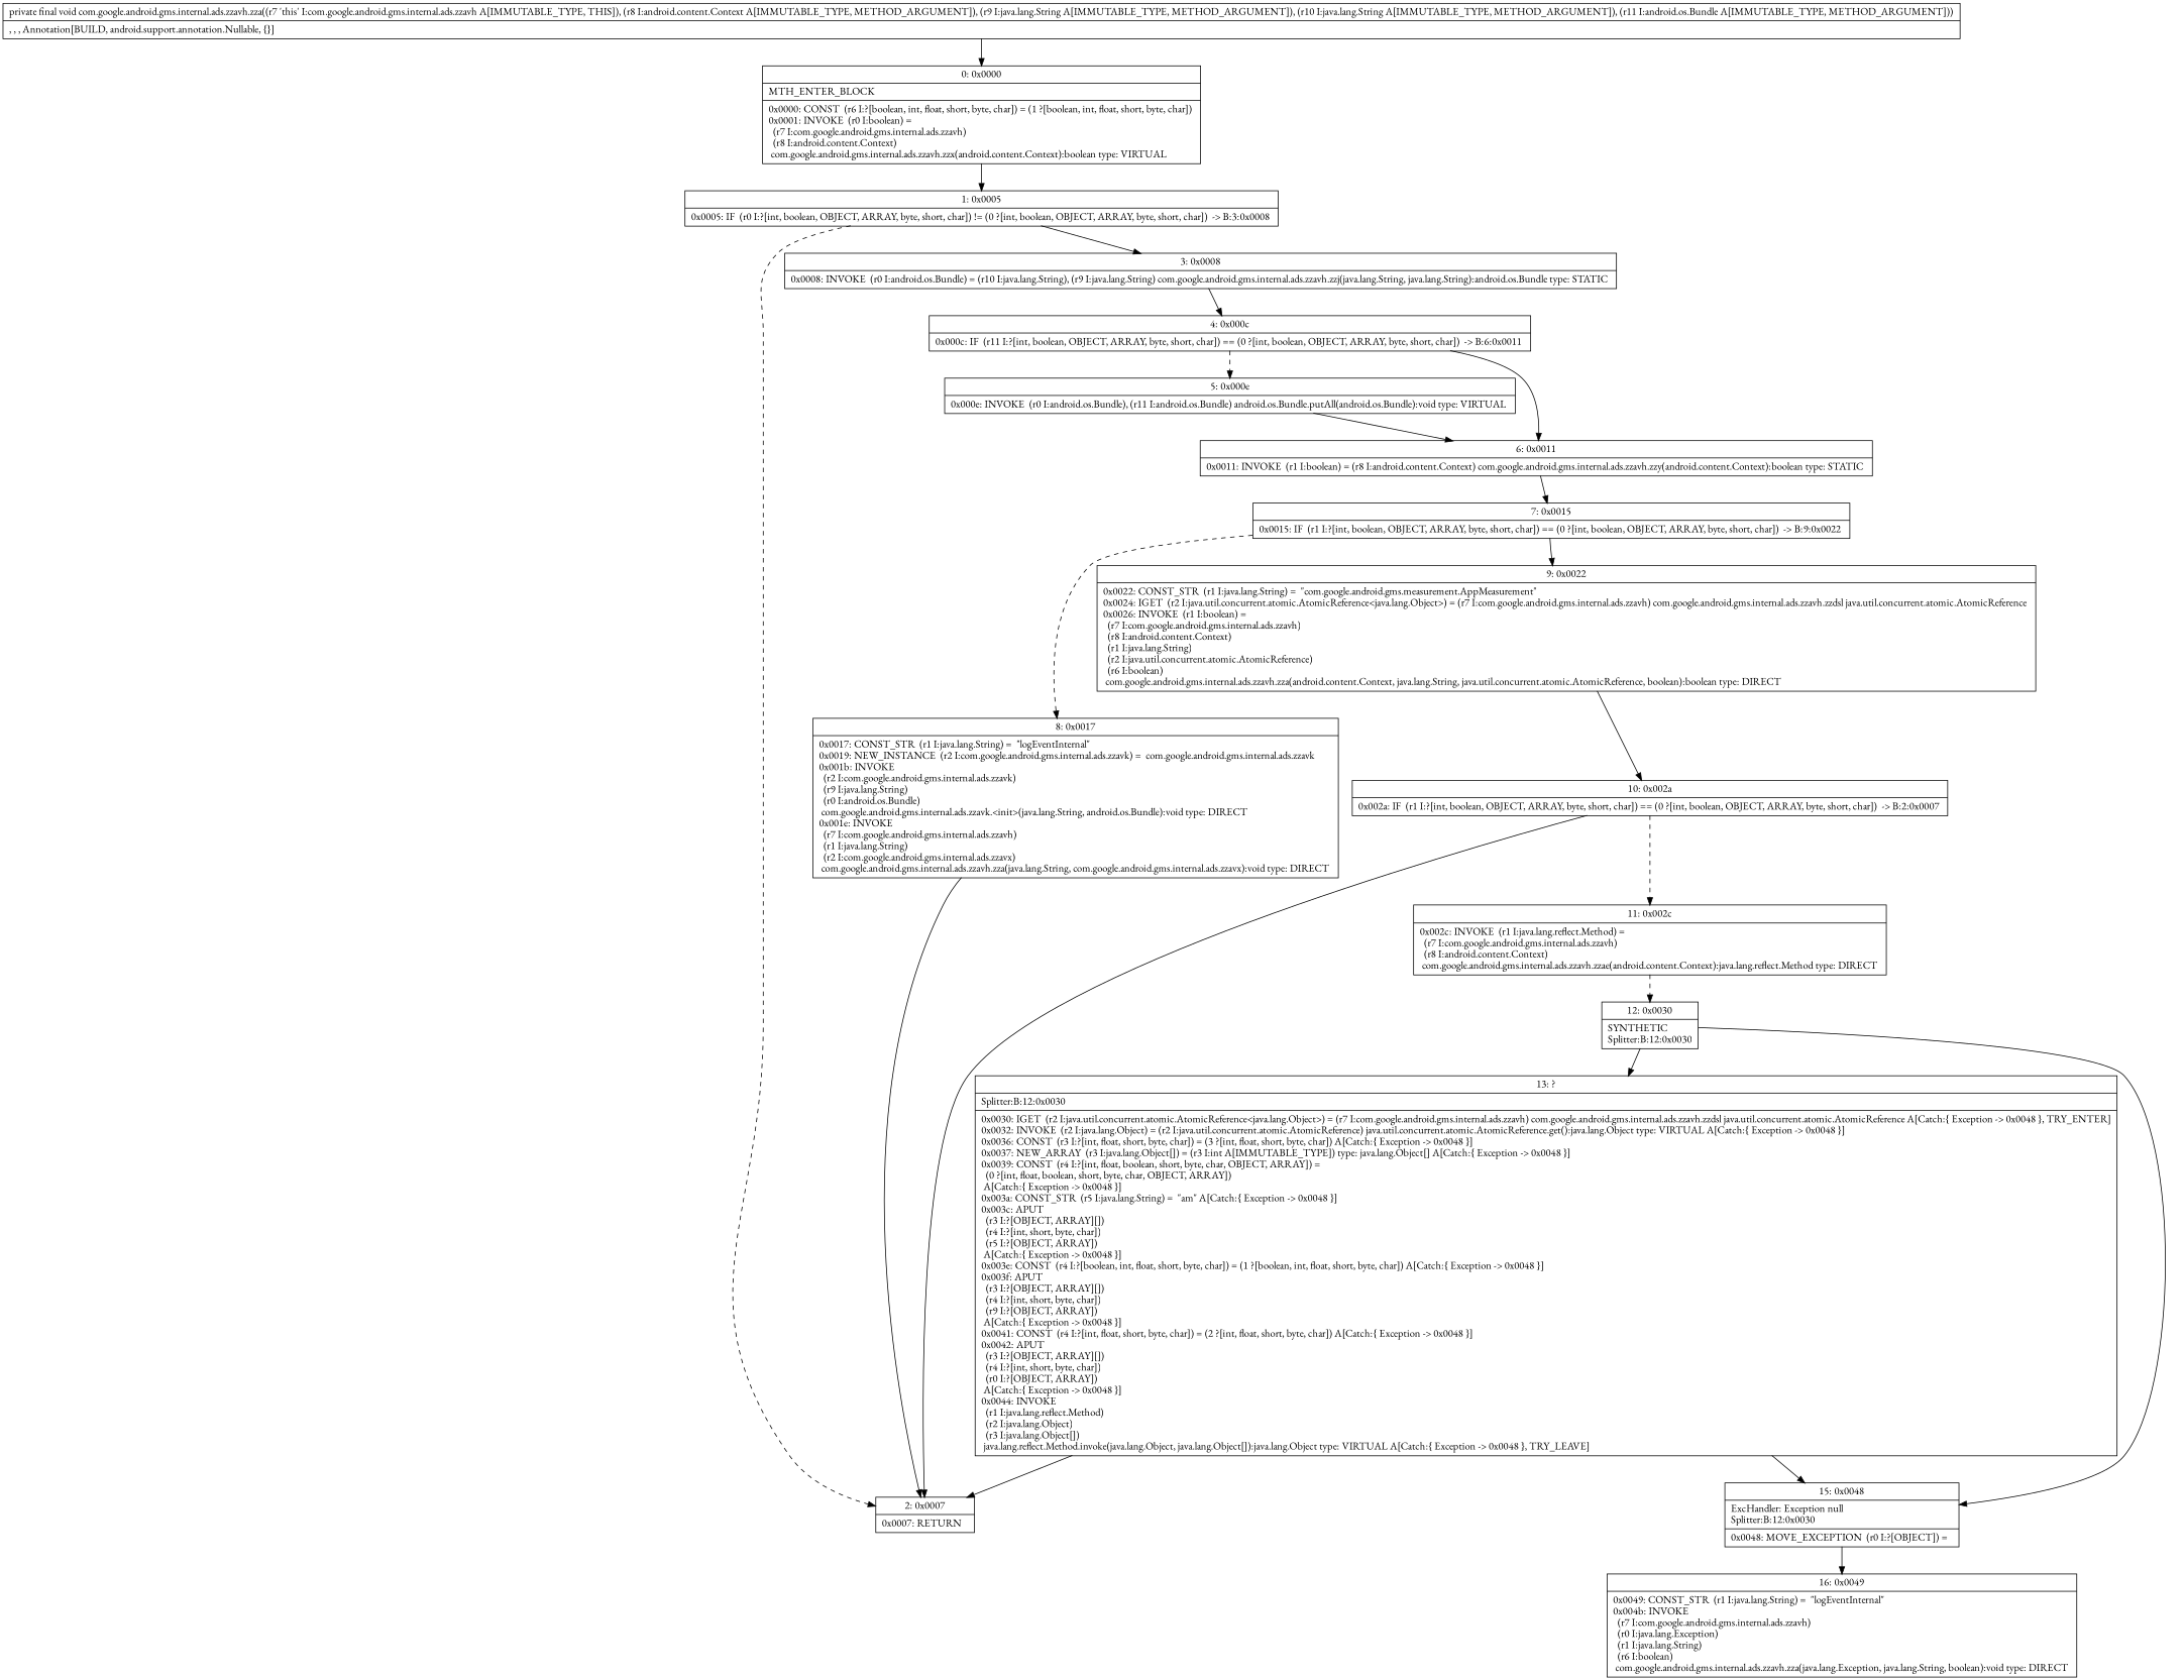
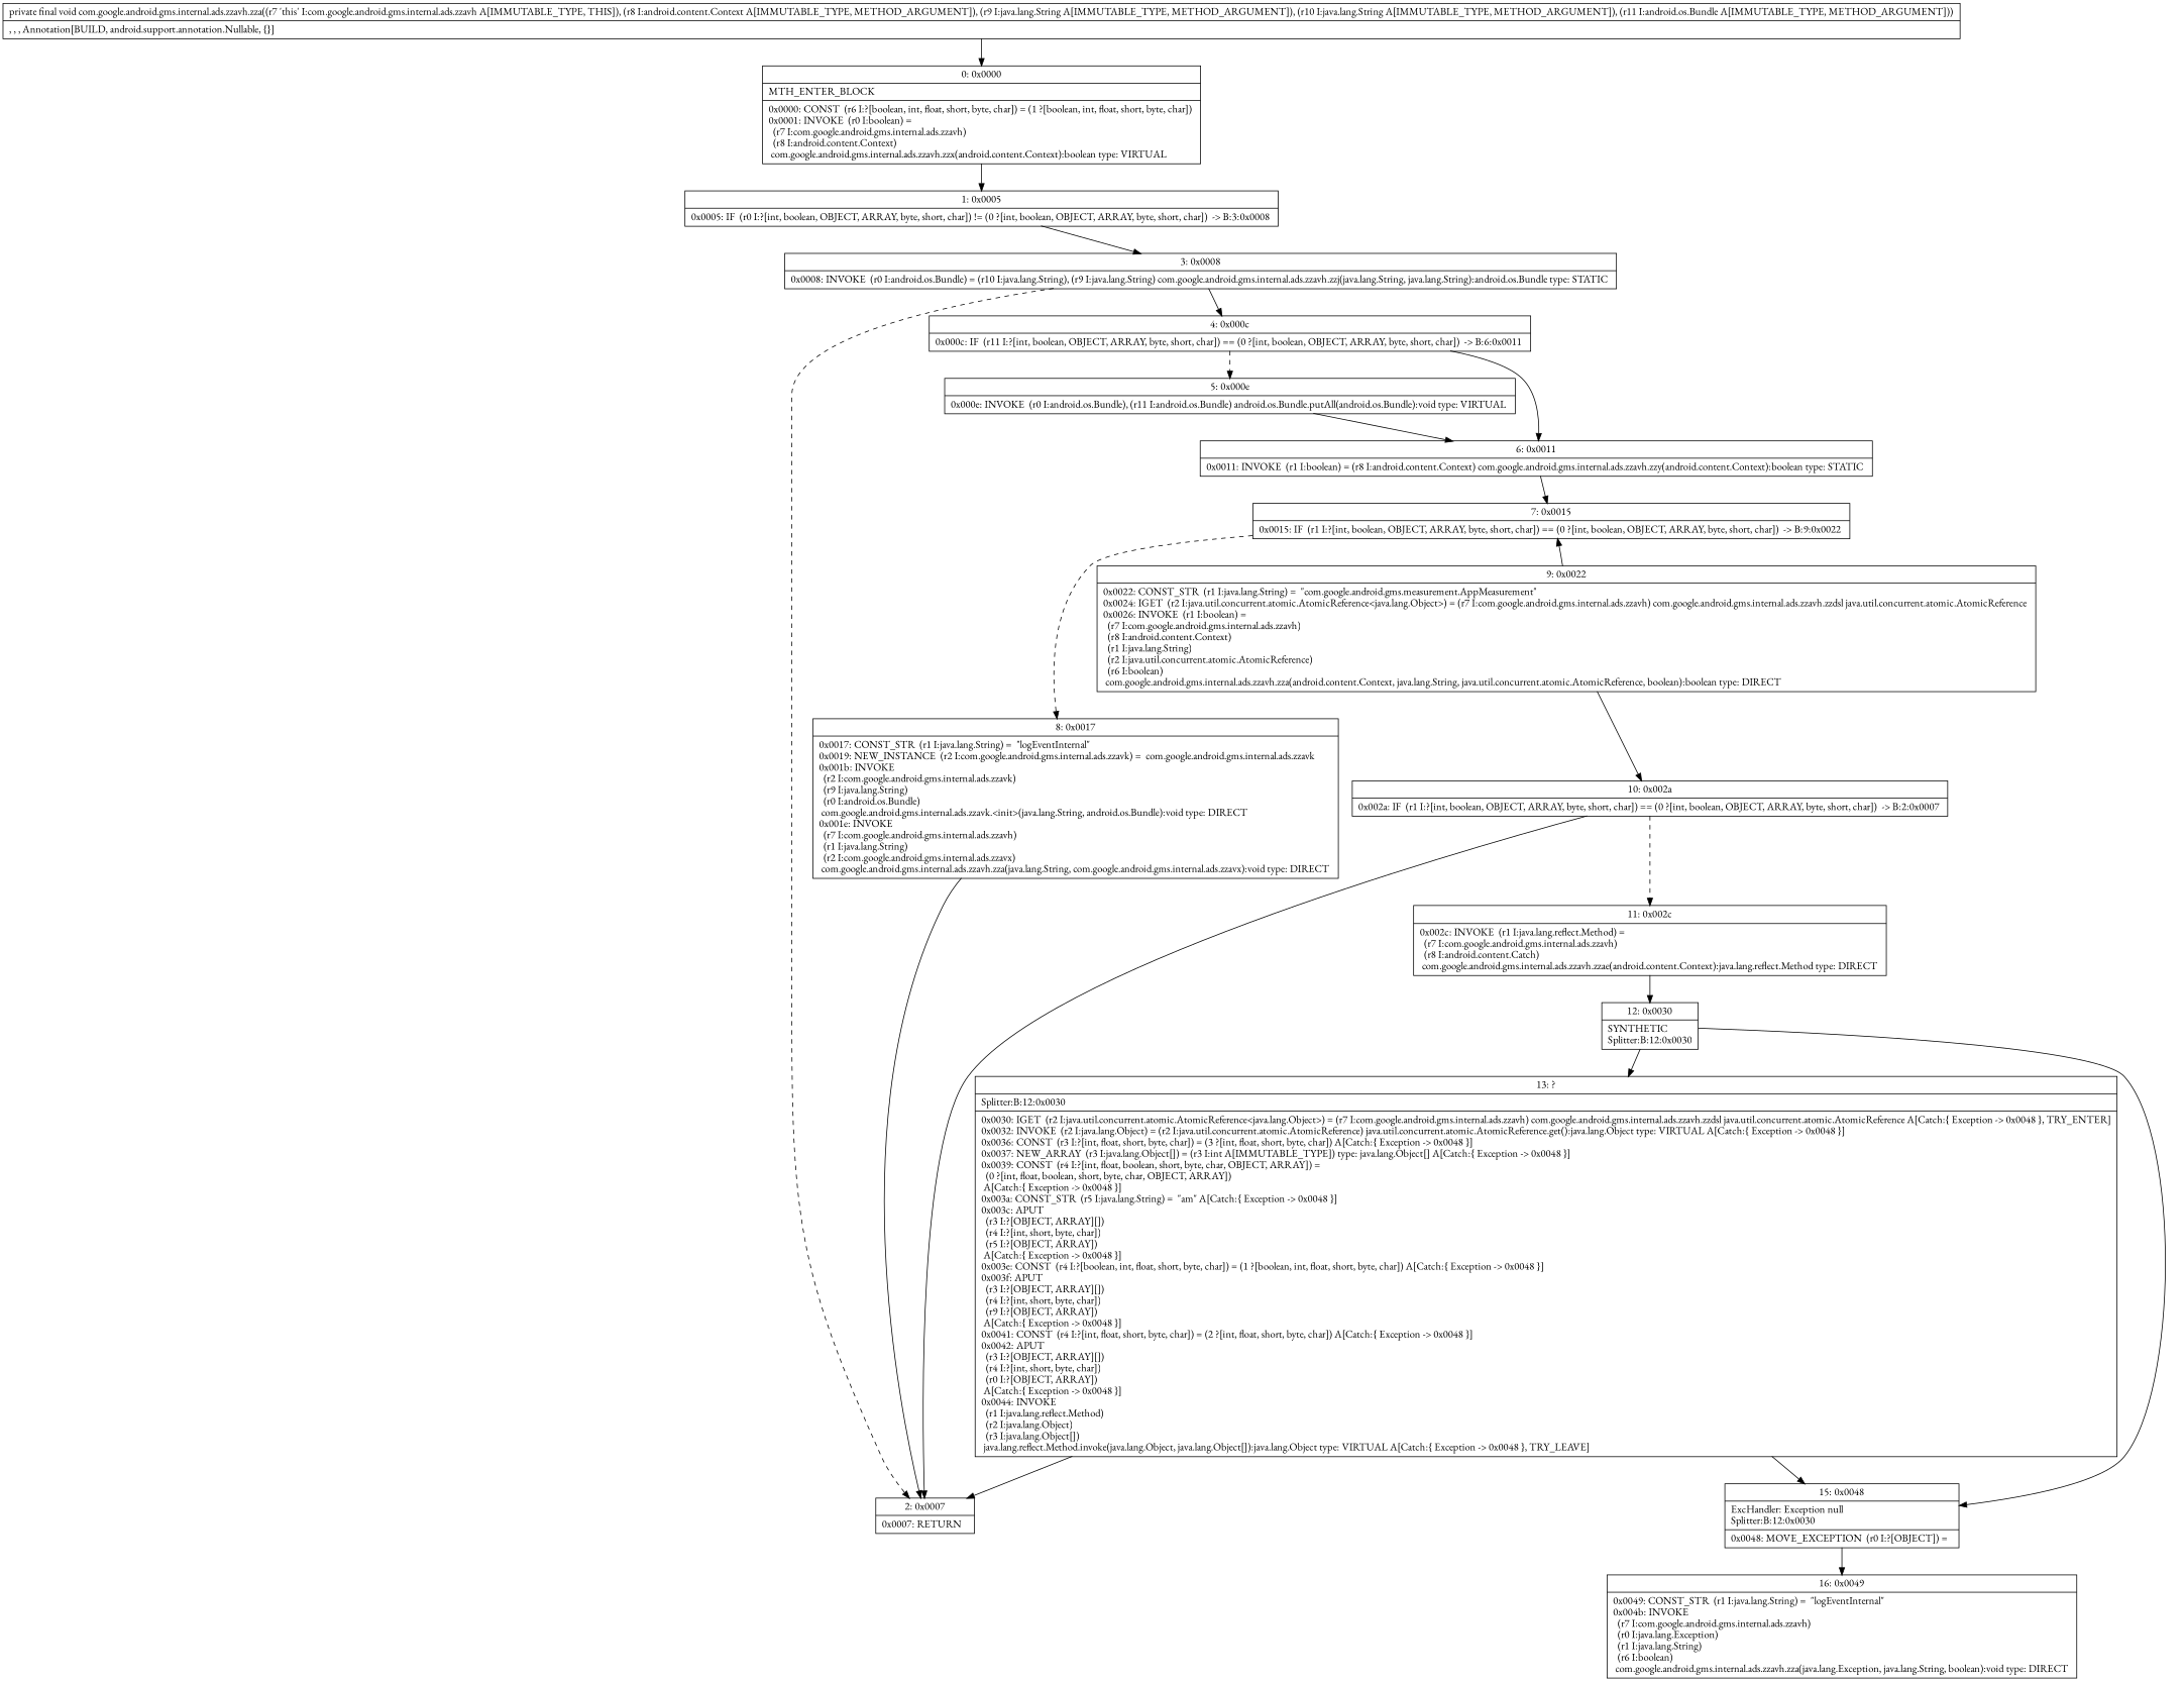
  digraph {
    fontname="EB Garamond"
    node [fontname="EB Garamond" shape=record]
    edge [fontname="EB Garamond"]
    n1 [label="{0\:\ 0x0000|MTH_ENTER_BLOCK\l|0x0000: CONST  (r6 I:?[boolean, int, float, short, byte, char]) = (1 ?[boolean, int, float, short, byte, char]) \l0x0001: INVOKE  (r0 I:boolean) = \l  (r7 I:com.google.android.gms.internal.ads.zzavh)\l  (r8 I:android.content.Context)\l com.google.android.gms.internal.ads.zzavh.zzx(android.content.Context):boolean type: VIRTUAL \l}"]
    n2 [label="{1\:\ 0x0005|0x0005: IF  (r0 I:?[int, boolean, OBJECT, ARRAY, byte, short, char]) != (0 ?[int, boolean, OBJECT, ARRAY, byte, short, char])  \-\> B:3:0x0008 \l}"]
    n3 [label="{2\:\ 0x0007|0x0007: RETURN   \l}"]
    n4 [label="{3\:\ 0x0008|0x0008: INVOKE  (r0 I:android.os.Bundle) = (r10 I:java.lang.String), (r9 I:java.lang.String) com.google.android.gms.internal.ads.zzavh.zzj(java.lang.String, java.lang.String):android.os.Bundle type: STATIC \l}"]
    n5 [label="{4\:\ 0x000c|0x000c: IF  (r11 I:?[int, boolean, OBJECT, ARRAY, byte, short, char]) == (0 ?[int, boolean, OBJECT, ARRAY, byte, short, char])  \-\> B:6:0x0011 \l}"]
    n6 [label="{5\:\ 0x000e|0x000e: INVOKE  (r0 I:android.os.Bundle), (r11 I:android.os.Bundle) android.os.Bundle.putAll(android.os.Bundle):void type: VIRTUAL \l}"]
    n7 [label="{6\:\ 0x0011|0x0011: INVOKE  (r1 I:boolean) = (r8 I:android.content.Context) com.google.android.gms.internal.ads.zzavh.zzy(android.content.Context):boolean type: STATIC \l}"]
    n8 [label="{7\:\ 0x0015|0x0015: IF  (r1 I:?[int, boolean, OBJECT, ARRAY, byte, short, char]) == (0 ?[int, boolean, OBJECT, ARRAY, byte, short, char])  \-\> B:9:0x0022 \l}"]
    n9 [label="{8\:\ 0x0017|0x0017: CONST_STR  (r1 I:java.lang.String) =  \"logEventInternal\" \l0x0019: NEW_INSTANCE  (r2 I:com.google.android.gms.internal.ads.zzavk) =  com.google.android.gms.internal.ads.zzavk \l0x001b: INVOKE  \l  (r2 I:com.google.android.gms.internal.ads.zzavk)\l  (r9 I:java.lang.String)\l  (r0 I:android.os.Bundle)\l com.google.android.gms.internal.ads.zzavk.\<init\>(java.lang.String, android.os.Bundle):void type: DIRECT \l0x001e: INVOKE  \l  (r7 I:com.google.android.gms.internal.ads.zzavh)\l  (r1 I:java.lang.String)\l  (r2 I:com.google.android.gms.internal.ads.zzavx)\l com.google.android.gms.internal.ads.zzavh.zza(java.lang.String, com.google.android.gms.internal.ads.zzavx):void type: DIRECT \l}"]
    n10 [label="{9\:\ 0x0022|0x0022: CONST_STR  (r1 I:java.lang.String) =  \"com.google.android.gms.measurement.AppMeasurement\" \l0x0024: IGET  (r2 I:java.util.concurrent.atomic.AtomicReference\<java.lang.Object\>) = (r7 I:com.google.android.gms.internal.ads.zzavh) com.google.android.gms.internal.ads.zzavh.zzdsl java.util.concurrent.atomic.AtomicReference \l0x0026: INVOKE  (r1 I:boolean) = \l  (r7 I:com.google.android.gms.internal.ads.zzavh)\l  (r8 I:android.content.Context)\l  (r1 I:java.lang.String)\l  (r2 I:java.util.concurrent.atomic.AtomicReference)\l  (r6 I:boolean)\l com.google.android.gms.internal.ads.zzavh.zza(android.content.Context, java.lang.String, java.util.concurrent.atomic.AtomicReference, boolean):boolean type: DIRECT \l}"]
    n11 [label="{10\:\ 0x002a|0x002a: IF  (r1 I:?[int, boolean, OBJECT, ARRAY, byte, short, char]) == (0 ?[int, boolean, OBJECT, ARRAY, byte, short, char])  \-\> B:2:0x0007 \l}"]
-   n12 [label="{11\:\ 0x002c|0x002c: INVOKE  (r1 I:java.lang.reflect.Method) = \l  (r7 I:com.google.android.gms.internal.ads.zzavh)\l  (r8 I:android.content.Context)\l com.google.android.gms.internal.ads.zzavh.zzae(android.content.Context):java.lang.reflect.Method type: DIRECT \l}"]
+   n12 [label="{11\:\ 0x002c|0x002c: INVOKE  (r1 I:java.lang.reflect.Method) = \l  (r7 I:com.google.android.gms.internal.ads.zzavh)\l  (r8 I:android.content.Catch)\l com.google.android.gms.internal.ads.zzavh.zzae(android.content.Context):java.lang.reflect.Method type: DIRECT \l}"]
    n13 [label="{12\:\ 0x0030|SYNTHETIC\lSplitter:B:12:0x0030\l}"]
    n14 [label="{13\:\ ?|Splitter:B:12:0x0030\l|0x0030: IGET  (r2 I:java.util.concurrent.atomic.AtomicReference\<java.lang.Object\>) = (r7 I:com.google.android.gms.internal.ads.zzavh) com.google.android.gms.internal.ads.zzavh.zzdsl java.util.concurrent.atomic.AtomicReference A[Catch:\{ Exception \-\> 0x0048 \}, TRY_ENTER]\l0x0032: INVOKE  (r2 I:java.lang.Object) = (r2 I:java.util.concurrent.atomic.AtomicReference) java.util.concurrent.atomic.AtomicReference.get():java.lang.Object type: VIRTUAL A[Catch:\{ Exception \-\> 0x0048 \}]\l0x0036: CONST  (r3 I:?[int, float, short, byte, char]) = (3 ?[int, float, short, byte, char]) A[Catch:\{ Exception \-\> 0x0048 \}]\l0x0037: NEW_ARRAY  (r3 I:java.lang.Object[]) = (r3 I:int A[IMMUTABLE_TYPE]) type: java.lang.Object[] A[Catch:\{ Exception \-\> 0x0048 \}]\l0x0039: CONST  (r4 I:?[int, float, boolean, short, byte, char, OBJECT, ARRAY]) = \l  (0 ?[int, float, boolean, short, byte, char, OBJECT, ARRAY])\l A[Catch:\{ Exception \-\> 0x0048 \}]\l0x003a: CONST_STR  (r5 I:java.lang.String) =  \"am\" A[Catch:\{ Exception \-\> 0x0048 \}]\l0x003c: APUT  \l  (r3 I:?[OBJECT, ARRAY][])\l  (r4 I:?[int, short, byte, char])\l  (r5 I:?[OBJECT, ARRAY])\l A[Catch:\{ Exception \-\> 0x0048 \}]\l0x003e: CONST  (r4 I:?[boolean, int, float, short, byte, char]) = (1 ?[boolean, int, float, short, byte, char]) A[Catch:\{ Exception \-\> 0x0048 \}]\l0x003f: APUT  \l  (r3 I:?[OBJECT, ARRAY][])\l  (r4 I:?[int, short, byte, char])\l  (r9 I:?[OBJECT, ARRAY])\l A[Catch:\{ Exception \-\> 0x0048 \}]\l0x0041: CONST  (r4 I:?[int, float, short, byte, char]) = (2 ?[int, float, short, byte, char]) A[Catch:\{ Exception \-\> 0x0048 \}]\l0x0042: APUT  \l  (r3 I:?[OBJECT, ARRAY][])\l  (r4 I:?[int, short, byte, char])\l  (r0 I:?[OBJECT, ARRAY])\l A[Catch:\{ Exception \-\> 0x0048 \}]\l0x0044: INVOKE  \l  (r1 I:java.lang.reflect.Method)\l  (r2 I:java.lang.Object)\l  (r3 I:java.lang.Object[])\l java.lang.reflect.Method.invoke(java.lang.Object, java.lang.Object[]):java.lang.Object type: VIRTUAL A[Catch:\{ Exception \-\> 0x0048 \}, TRY_LEAVE]\l}"]
    n15 [label="{15\:\ 0x0048|ExcHandler: Exception null\lSplitter:B:12:0x0030\l|0x0048: MOVE_EXCEPTION  (r0 I:?[OBJECT]) =  \l}"]
    n16 [label="{16\:\ 0x0049|0x0049: CONST_STR  (r1 I:java.lang.String) =  \"logEventInternal\" \l0x004b: INVOKE  \l  (r7 I:com.google.android.gms.internal.ads.zzavh)\l  (r0 I:java.lang.Exception)\l  (r1 I:java.lang.String)\l  (r6 I:boolean)\l com.google.android.gms.internal.ads.zzavh.zza(java.lang.Exception, java.lang.String, boolean):void type: DIRECT \l}"]
    n17 [label="{private final void com.google.android.gms.internal.ads.zzavh.zza((r7 'this' I:com.google.android.gms.internal.ads.zzavh A[IMMUTABLE_TYPE, THIS]), (r8 I:android.content.Context A[IMMUTABLE_TYPE, METHOD_ARGUMENT]), (r9 I:java.lang.String A[IMMUTABLE_TYPE, METHOD_ARGUMENT]), (r10 I:java.lang.String A[IMMUTABLE_TYPE, METHOD_ARGUMENT]), (r11 I:android.os.Bundle A[IMMUTABLE_TYPE, METHOD_ARGUMENT]))  | , , , Annotation[BUILD, android.support.annotation.Nullable, \{\}]\l}"]
    n1 -> n2
-   n2 -> n3 [style=dashed]
+   n4 -> n3 [style=dashed]
    n2 -> n4
    n4 -> n5
    n5 -> n6 [style=dashed]
    n5 -> n7
    n6 -> n7
    n7 -> n8
    n8 -> n9 [style=dashed]
-   n8 -> n10
+   n10 -> n8
    n9 -> n3
    n10 -> n11
    n11 -> n3
    n11 -> n12 [style=dashed]
-   n12 -> n13 [style=dashed]
+   n12 -> n13
    n13 -> n14
    n13 -> n15
    n14 -> n3
    n14 -> n15
    n15 -> n16
    n17 -> n1
  }
